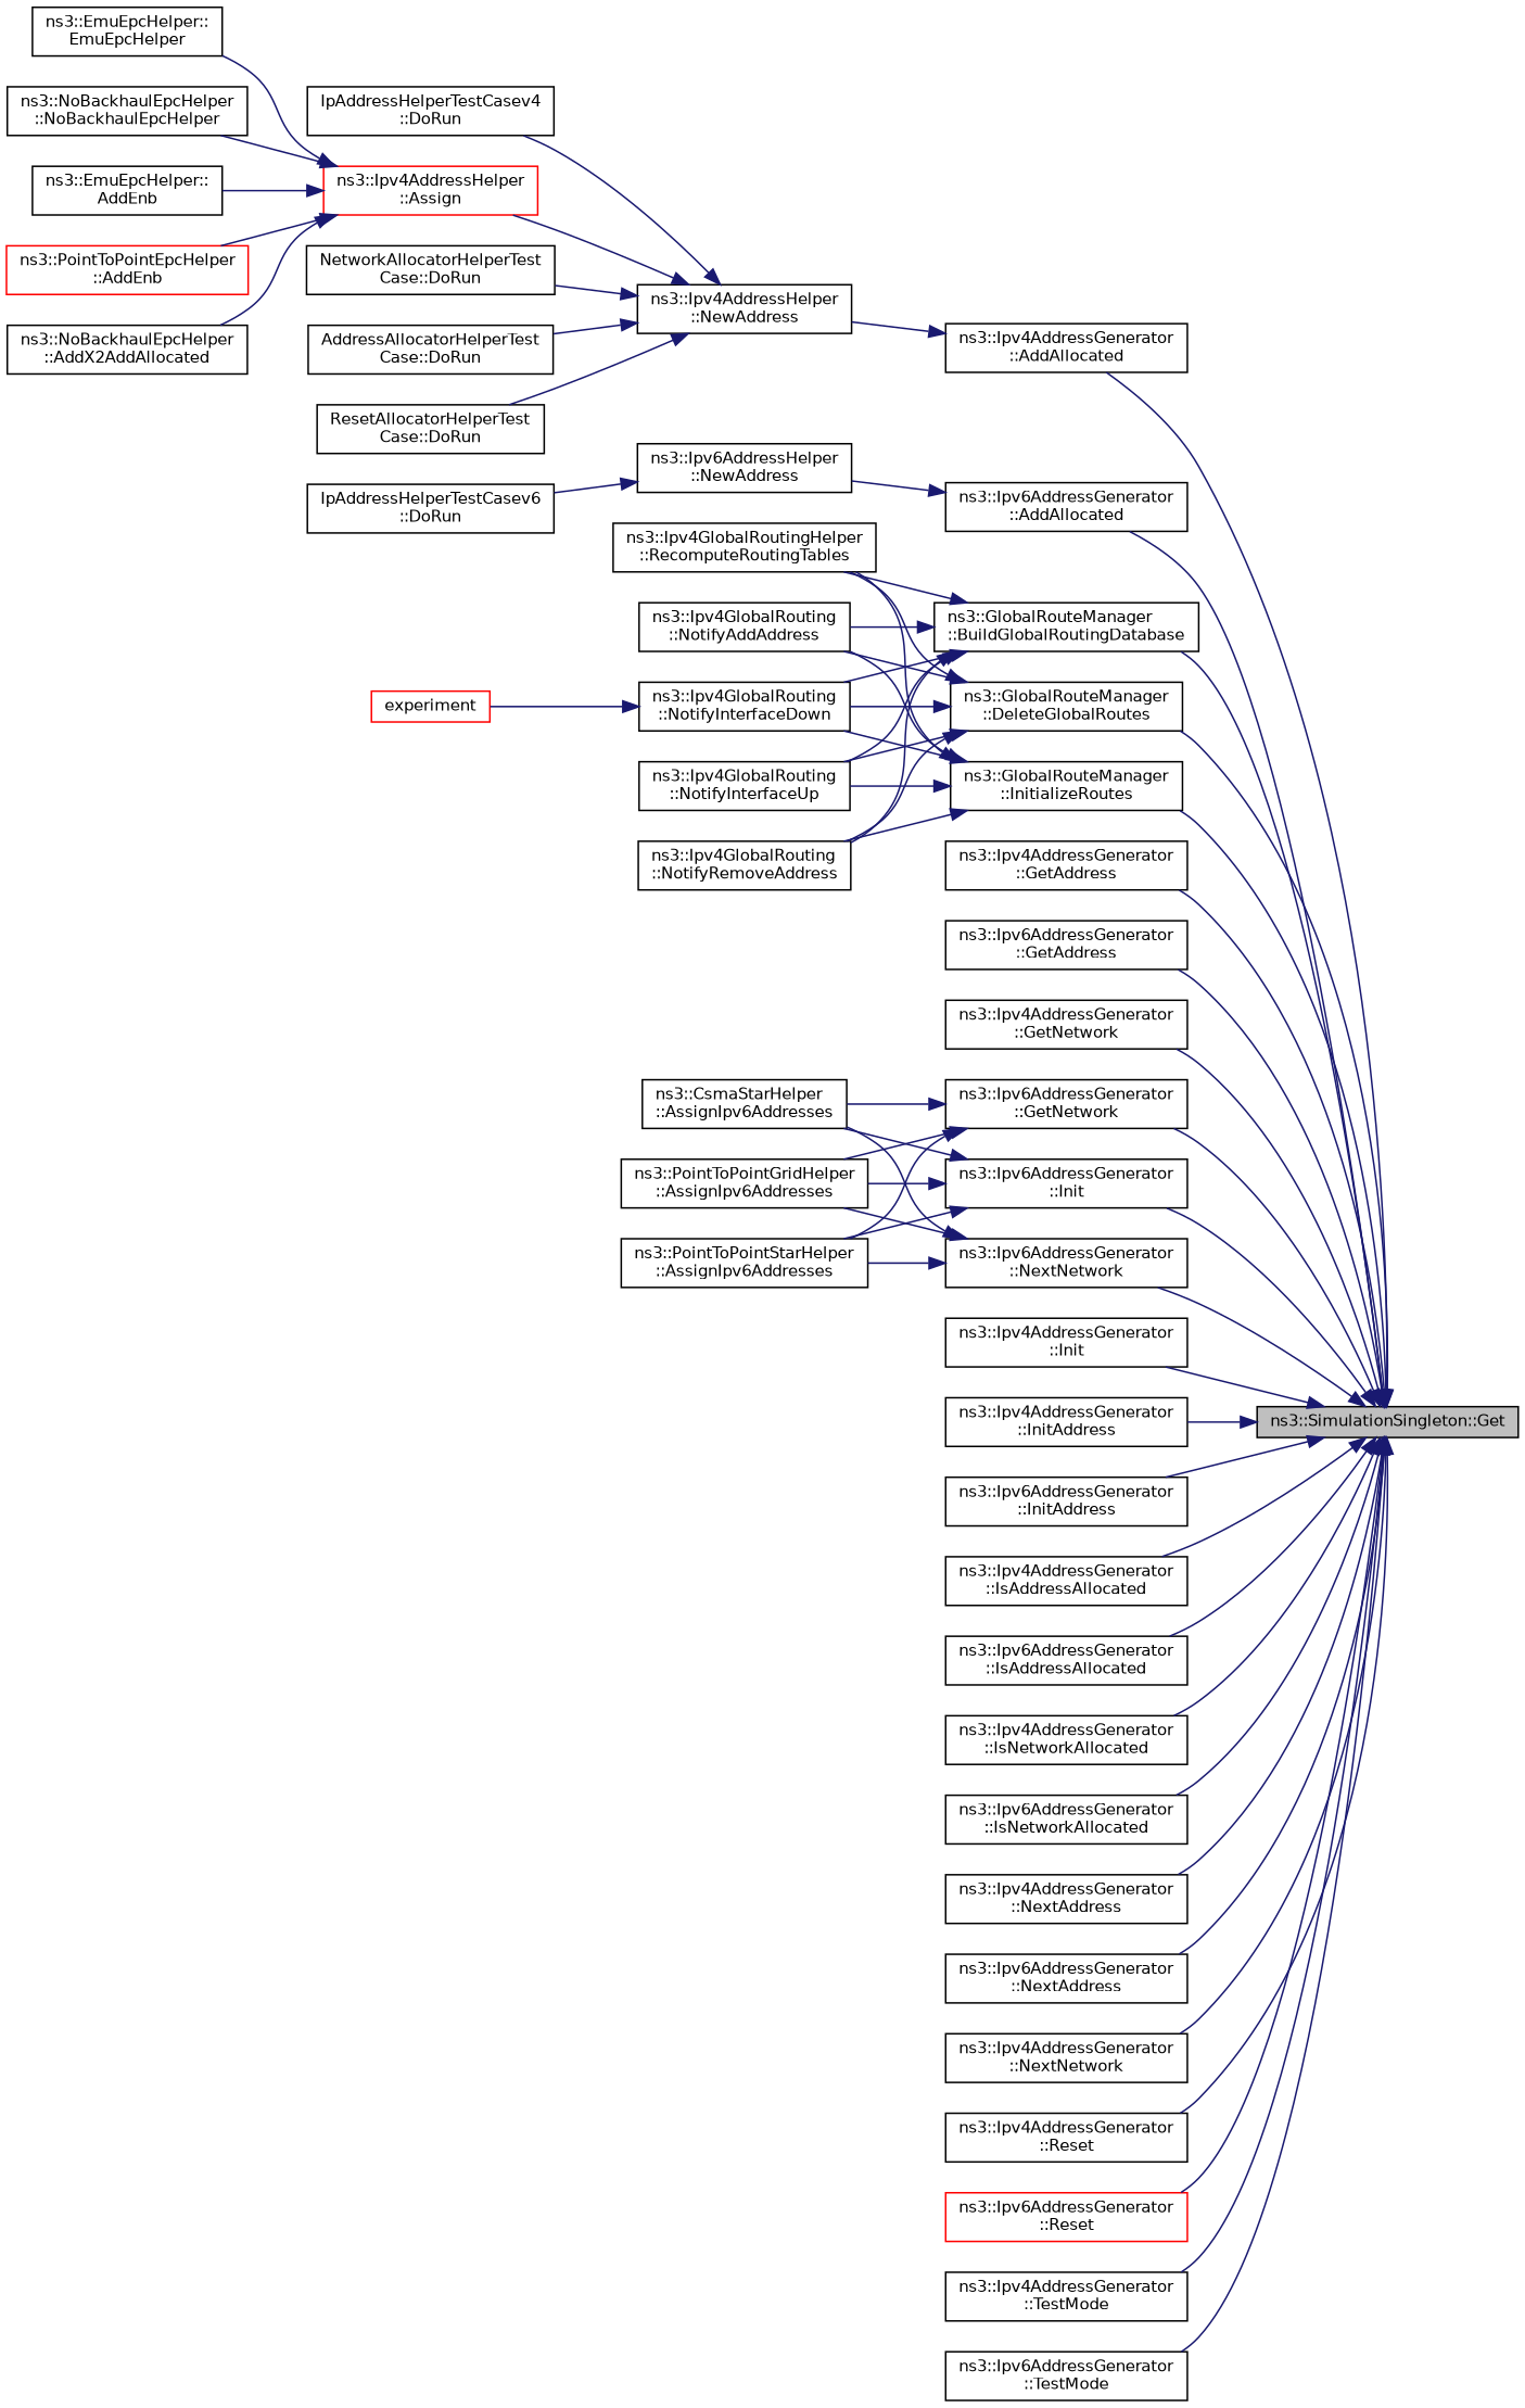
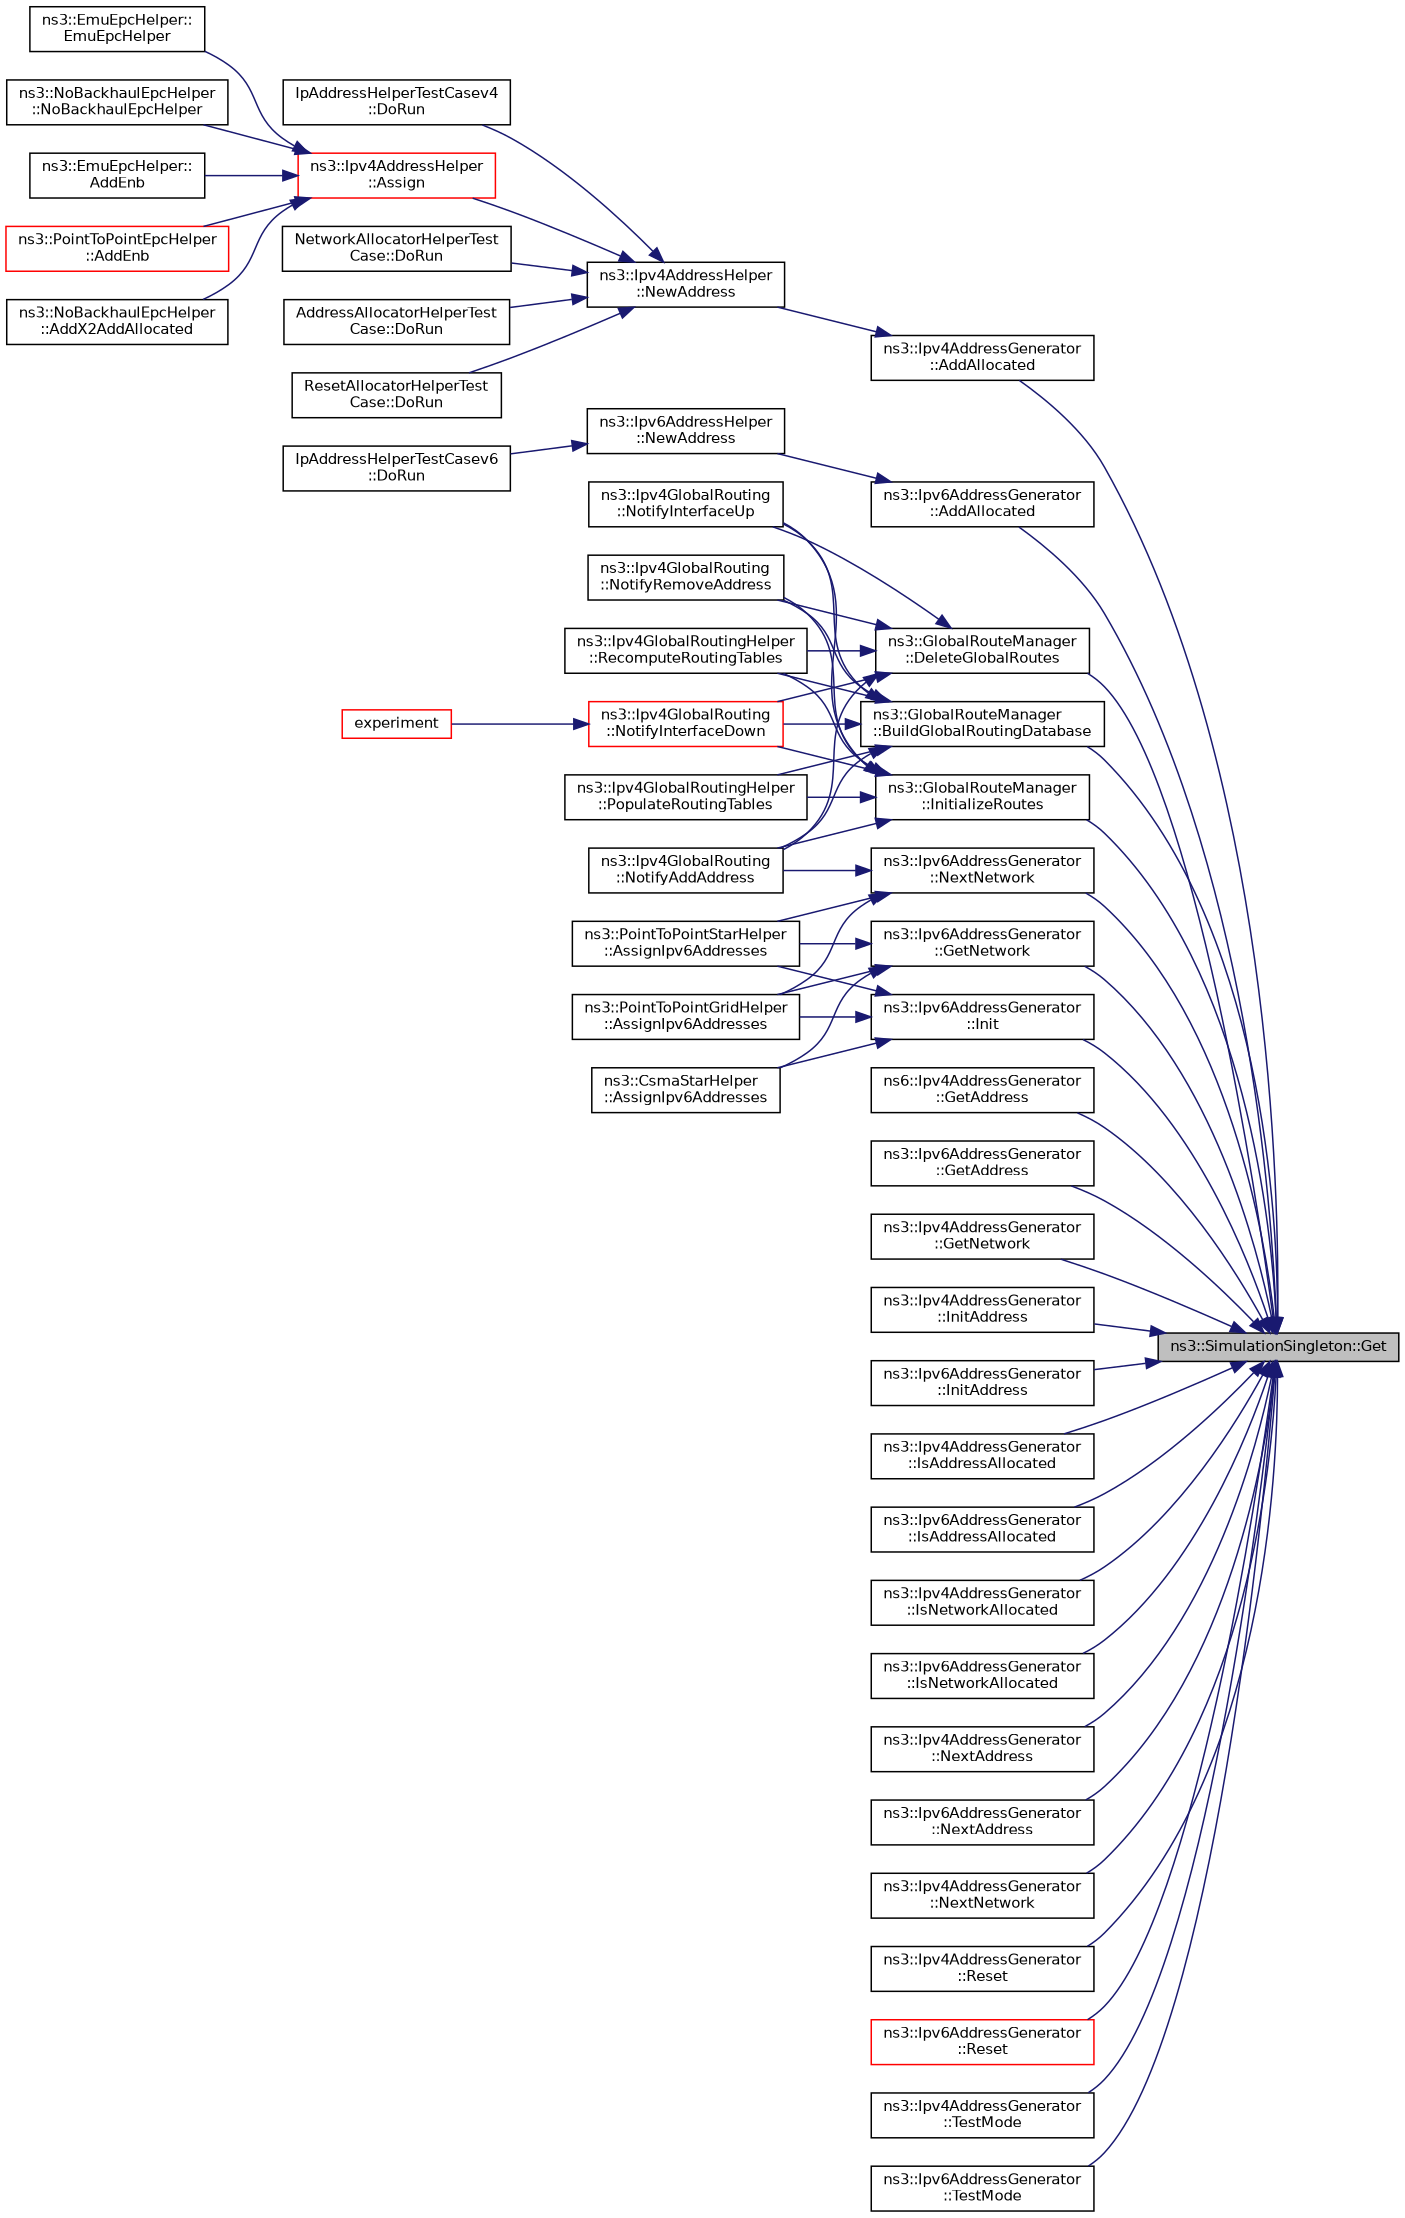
  digraph {
    rankdir=RL
    node [color=black fillcolor=white fontname=Helvetica fontsize=10 shape=record style=filled]
    edge [color=midnightblue dir=back fontname=Helvetica fontsize=10 labelfontname=Helvetica labelfontsize=10 style=solid]
    n1 [fillcolor=grey75 fontcolor=black height=0.2 label="ns3::SimulationSingleton::Get" width=0.4]
    n2 [height=0.2 label="ns3::Ipv4AddressGenerator\l::AddAllocated" width=0.4]
    n3 [height=0.2 label="ns3::Ipv6AddressGenerator\l::AddAllocated" width=0.4]
    n4 [height=0.2 label="ns3::GlobalRouteManager\l::BuildGlobalRoutingDatabase" width=0.4]
    n5 [height=0.2 label="ns3::GlobalRouteManager\l::DeleteGlobalRoutes" width=0.4]
-   n6 [height=0.2 label="ns3::Ipv4AddressGenerator\l::GetAddress" width=0.4]
+   n6 [height=0.2 label="ns6::Ipv4AddressGenerator\l::GetAddress" width=0.4]
    n7 [height=0.2 label="ns3::Ipv6AddressGenerator\l::GetAddress" width=0.4]
    n8 [height=0.2 label="ns3::Ipv4AddressGenerator\l::GetNetwork" width=0.4]
    n9 [height=0.2 label="ns3::Ipv6AddressGenerator\l::GetNetwork" width=0.4]
-   n10 [height=0.2 label="ns3::Ipv4AddressGenerator\l::Init" width=0.4]
    n11 [height=0.2 label="ns3::Ipv6AddressGenerator\l::Init" width=0.4]
    n12 [height=0.2 label="ns3::Ipv4AddressGenerator\l::InitAddress" width=0.4]
    n13 [height=0.2 label="ns3::Ipv6AddressGenerator\l::InitAddress" width=0.4]
    n14 [height=0.2 label="ns3::GlobalRouteManager\l::InitializeRoutes" width=0.4]
    n15 [height=0.2 label="ns3::Ipv4AddressGenerator\l::IsAddressAllocated" width=0.4]
    n16 [height=0.2 label="ns3::Ipv6AddressGenerator\l::IsAddressAllocated" width=0.4]
    n17 [height=0.2 label="ns3::Ipv4AddressGenerator\l::IsNetworkAllocated" width=0.4]
    n18 [height=0.2 label="ns3::Ipv6AddressGenerator\l::IsNetworkAllocated" width=0.4]
    n19 [height=0.2 label="ns3::Ipv4AddressGenerator\l::NextAddress" width=0.4]
    n20 [height=0.2 label="ns3::Ipv6AddressGenerator\l::NextAddress" width=0.4]
    n21 [height=0.2 label="ns3::Ipv4AddressGenerator\l::NextNetwork" width=0.4]
    n22 [height=0.2 label="ns3::Ipv6AddressGenerator\l::NextNetwork" width=0.4]
    n23 [height=0.2 label="ns3::Ipv4AddressGenerator\l::Reset" width=0.4]
    n24 [color=red height=0.2 label="ns3::Ipv6AddressGenerator\l::Reset" width=0.4]
    n25 [height=0.2 label="ns3::Ipv4AddressGenerator\l::TestMode" width=0.4]
    n26 [height=0.2 label="ns3::Ipv6AddressGenerator\l::TestMode" width=0.4]
    n27 [height=0.2 label="ns3::Ipv4AddressHelper\l::NewAddress" width=0.4]
    n28 [height=0.2 label="ns3::Ipv6AddressHelper\l::NewAddress" width=0.4]
    n29 [height=0.2 label="ns3::Ipv4GlobalRouting\l::NotifyAddAddress" width=0.4]
-   n30 [height=0.2 label="ns3::Ipv4GlobalRouting\l::NotifyInterfaceDown" width=0.4]
+   n30 [color=red height=0.2 label="ns3::Ipv4GlobalRouting\l::NotifyInterfaceDown" width=0.4]
    n31 [height=0.2 label="ns3::Ipv4GlobalRouting\l::NotifyInterfaceUp" width=0.4]
    n32 [height=0.2 label="ns3::Ipv4GlobalRouting\l::NotifyRemoveAddress" width=0.4]
+   n33 [height=0.2 label="ns3::Ipv4GlobalRoutingHelper\l::PopulateRoutingTables" width=0.4]
    n34 [height=0.2 label="ns3::Ipv4GlobalRoutingHelper\l::RecomputeRoutingTables" width=0.4]
    n35 [height=0.2 label="ns3::CsmaStarHelper\l::AssignIpv6Addresses" width=0.4]
    n36 [height=0.2 label="ns3::PointToPointGridHelper\l::AssignIpv6Addresses" width=0.4]
    n37 [height=0.2 label="ns3::PointToPointStarHelper\l::AssignIpv6Addresses" width=0.4]
    n38 [color=red height=0.2 label="ns3::Ipv4AddressHelper\l::Assign" width=0.4]
    n39 [height=0.2 label="NetworkAllocatorHelperTest\lCase::DoRun" width=0.4]
    n40 [height=0.2 label="AddressAllocatorHelperTest\lCase::DoRun" width=0.4]
    n41 [height=0.2 label="ResetAllocatorHelperTest\lCase::DoRun" width=0.4]
    n42 [height=0.2 label="IpAddressHelperTestCasev4\l::DoRun" width=0.4]
    n43 [height=0.2 label="ns3::EmuEpcHelper::\lEmuEpcHelper" width=0.4]
    n44 [height=0.2 label="ns3::NoBackhaulEpcHelper\l::NoBackhaulEpcHelper" width=0.4]
    n45 [height=0.2 label="ns3::EmuEpcHelper::\lAddEnb" width=0.4]
    n46 [color=red height=0.2 label="ns3::PointToPointEpcHelper\l::AddEnb" width=0.4]
    n47 [height=0.2 label="ns3::NoBackhaulEpcHelper\l::AddX2AddAllocated" width=0.4]
    n48 [height=0.2 label="IpAddressHelperTestCasev6\l::DoRun" width=0.4]
    n49 [color=red height=0.2 label=experiment width=0.4]
    n1 -> n2
    n1 -> n3
    n1 -> n4
    n1 -> n5
    n1 -> n6
    n1 -> n7
    n1 -> n8
    n1 -> n9
-   n1 -> n10
    n1 -> n11
    n1 -> n12
    n1 -> n13
    n1 -> n14
    n1 -> n15
    n1 -> n16
    n1 -> n17
    n1 -> n18
    n1 -> n19
    n1 -> n20
    n1 -> n21
    n1 -> n22
    n1 -> n23
    n1 -> n24
    n1 -> n25
    n1 -> n26
    n2 -> n27
    n3 -> n28
    n4 -> n29
    n4 -> n30
    n4 -> n31
    n4 -> n32
+   n4 -> n33
    n4 -> n34
    n5 -> n29
    n5 -> n30
    n5 -> n31
    n5 -> n32
    n5 -> n34
    n9 -> n35
    n9 -> n36
    n9 -> n37
    n11 -> n35
    n11 -> n36
    n11 -> n37
    n14 -> n29
    n14 -> n30
    n14 -> n31
    n14 -> n32
+   n14 -> n33
    n14 -> n34
-   n22 -> n35
+   n22 -> n29
    n22 -> n36
    n22 -> n37
    n27 -> n38
    n27 -> n39
    n27 -> n40
    n27 -> n41
    n27 -> n42
    n28 -> n48
    n30 -> n49
    n38 -> n43
    n38 -> n44
    n38 -> n45
    n38 -> n46
    n38 -> n47
  }
